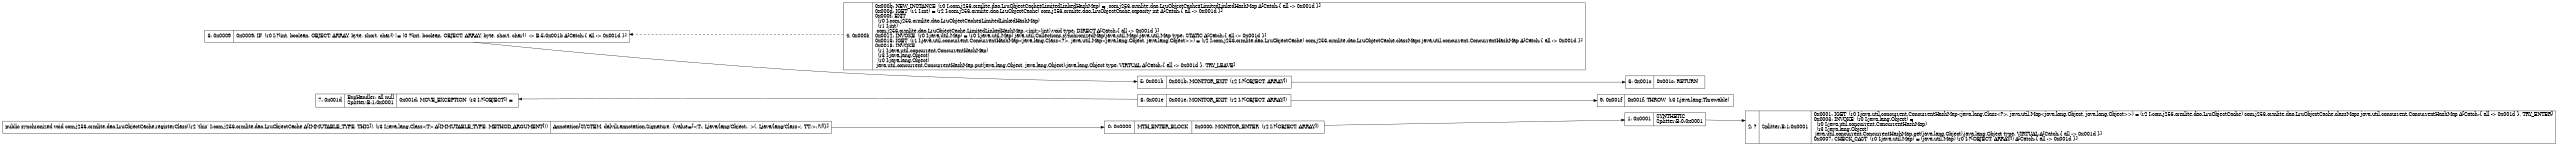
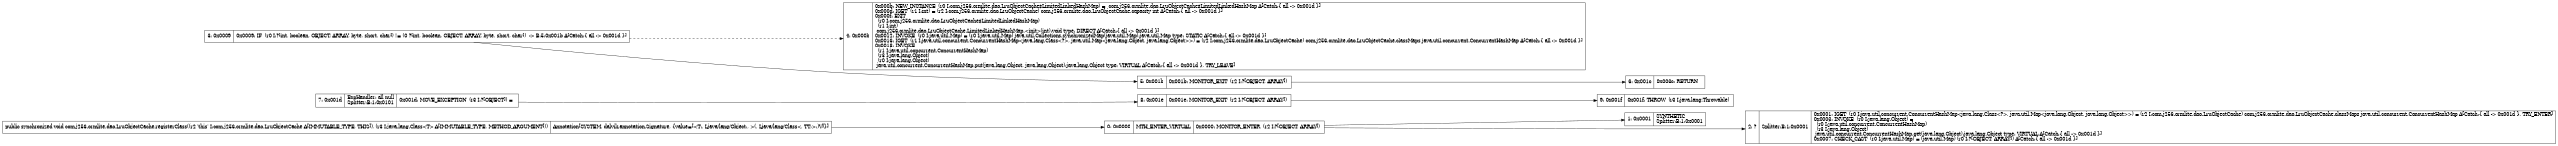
  digraph {
    rankdir=LR
    node [shape=record]
-   n1 [label="{0\:\ 0x0000|MTH_ENTER_BLOCK\l|0x0000: MONITOR_ENTER  (r2 I:?[OBJECT, ARRAY]) \l}"]
-   n2 [label="{1\:\ 0x0001|SYNTHETIC\lSplitter:B:0:0x0001\l}"]
+   n1 [label="{0\:\ 0x0000|MTH_ENTER_VIRTUAL\l|0x0000: MONITOR_ENTER  (r2 I:?[OBJECT, ARRAY]) \l}"]
+   n2 [label="{1\:\ 0x0001|SYNTHETIC\lSplitter:B:1:0x0001\l}"]
    n3 [label="{2\:\ ?|Splitter:B:1:0x0001\l|0x0001: IGET  (r0 I:java.util.concurrent.ConcurrentHashMap\<java.lang.Class\<?\>, java.util.Map\<java.lang.Object, java.lang.Object\>\>) = (r2 I:com.j256.ormlite.dao.LruObjectCache) com.j256.ormlite.dao.LruObjectCache.classMaps java.util.concurrent.ConcurrentHashMap A[Catch:\{ all \-\> 0x001d \}, TRY_ENTER]\l0x0003: INVOKE  (r0 I:java.lang.Object) = \l  (r0 I:java.util.concurrent.ConcurrentHashMap)\l  (r3 I:java.lang.Object)\l java.util.concurrent.ConcurrentHashMap.get(java.lang.Object):java.lang.Object type: VIRTUAL A[Catch:\{ all \-\> 0x001d \}]\l0x0007: CHECK_CAST  (r0 I:java.util.Map) = (java.util.Map) (r0 I:?[OBJECT, ARRAY]) A[Catch:\{ all \-\> 0x001d \}]\l}"]
-   n4 [label="{7\:\ 0x001d|ExcHandler: all null\lSplitter:B:1:0x0001\l|0x001d: MOVE_EXCEPTION  (r3 I:?[OBJECT]) =  \l}"]
+   n4 [label="{7\:\ 0x001d|ExcHandler: all null\lSplitter:B:1:0x0101\l|0x001d: MOVE_EXCEPTION  (r3 I:?[OBJECT]) =  \l}"]
    n5 [label="{8\:\ 0x001e|0x001e: MONITOR_EXIT  (r2 I:?[OBJECT, ARRAY]) \l}"]
    n6 [label="{3\:\ 0x0009|0x0009: IF  (r0 I:?[int, boolean, OBJECT, ARRAY, byte, short, char]) != (0 ?[int, boolean, OBJECT, ARRAY, byte, short, char])  \-\> B:5:0x001b A[Catch:\{ all \-\> 0x001d \}]\l}"]
    n7 [label="{4\:\ 0x000b|0x000b: NEW_INSTANCE  (r0 I:com.j256.ormlite.dao.LruObjectCache$LimitedLinkedHashMap) =  com.j256.ormlite.dao.LruObjectCache$LimitedLinkedHashMap A[Catch:\{ all \-\> 0x001d \}]\l0x000d: IGET  (r1 I:int) = (r2 I:com.j256.ormlite.dao.LruObjectCache) com.j256.ormlite.dao.LruObjectCache.capacity int A[Catch:\{ all \-\> 0x001d \}]\l0x000f: EXIT  \l  (r0 I:com.j256.ormlite.dao.LruObjectCache$LimitedLinkedHashMap)\l  (r1 I:int)\l com.j256.ormlite.dao.LruObjectCache.LimitedLinkedHashMap.\<init\>(int):void type: DIRECT A[Catch:\{ all \-\> 0x001d \}]\l0x0012: INVOKE  (r0 I:java.util.Map) = (r0 I:java.util.Map) java.util.Collections.synchronizedMap(java.util.Map):java.util.Map type: STATIC A[Catch:\{ all \-\> 0x001d \}]\l0x0016: IGET  (r1 I:java.util.concurrent.ConcurrentHashMap\<java.lang.Class\<?\>, java.util.Map\<java.lang.Object, java.lang.Object\>\>) = (r2 I:com.j256.ormlite.dao.LruObjectCache) com.j256.ormlite.dao.LruObjectCache.classMaps java.util.concurrent.ConcurrentHashMap A[Catch:\{ all \-\> 0x001d \}]\l0x0018: INVOKE  \l  (r1 I:java.util.concurrent.ConcurrentHashMap)\l  (r3 I:java.lang.Object)\l  (r0 I:java.lang.Object)\l java.util.concurrent.ConcurrentHashMap.put(java.lang.Object, java.lang.Object):java.lang.Object type: VIRTUAL A[Catch:\{ all \-\> 0x001d \}, TRY_LEAVE]\l}"]
    n8 [label="{5\:\ 0x001b|0x001b: MONITOR_EXIT  (r2 I:?[OBJECT, ARRAY]) \l}"]
-   n9 [label="{6\:\ 0x001c|0x001c: RETURN   \l}"]
+   n9 [label="{6\:\ 0x001c|0x003c: RETURN   \l}"]
    n10 [label="{9\:\ 0x001f|0x001f: THROW  (r3 I:java.lang.Throwable) \l}"]
    n11 [label="{public synchronized void com.j256.ormlite.dao.LruObjectCache.registerClass((r2 'this' I:com.j256.ormlite.dao.LruObjectCache A[IMMUTABLE_TYPE, THIS]), (r3 I:java.lang.Class\<T\> A[IMMUTABLE_TYPE, METHOD_ARGUMENT]))  | Annotation[SYSTEM, dalvik.annotation.Signature, \{value=[\<T:, Ljava\/lang\/Object;, \>(, Ljava\/lang\/Class\<, TT;\>;)V]\}]\l}"]
    n1 -> n2
-   n2 -> n3
-   n5 -> n4
+   n1 -> n3
+   n4 -> n5
    n5 -> n10
-   n7 -> n6 [style=dashed]
+   n6 -> n7 [style=dashed]
    n6 -> n8
    n8 -> n9
    n11 -> n1
  }
